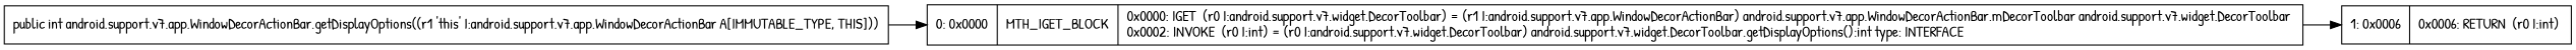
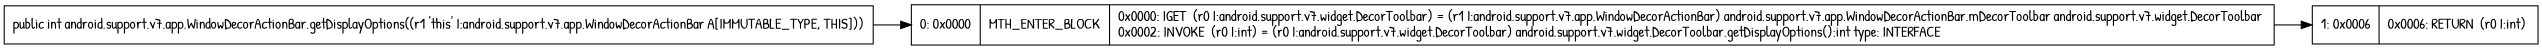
  digraph {
    rankdir=LR
    fontname="Patrick Hand"
    node [shape=record fontname="Patrick Hand"]
    edge [fontname="Patrick Hand"]
-   n1 [label="{0\:\ 0x0000|MTH_IGET_BLOCK\l|0x0000: IGET  (r0 I:android.support.v7.widget.DecorToolbar) = (r1 I:android.support.v7.app.WindowDecorActionBar) android.support.v7.app.WindowDecorActionBar.mDecorToolbar android.support.v7.widget.DecorToolbar \l0x0002: INVOKE  (r0 I:int) = (r0 I:android.support.v7.widget.DecorToolbar) android.support.v7.widget.DecorToolbar.getDisplayOptions():int type: INTERFACE \l}"]
+   n1 [label="{0\:\ 0x0000|MTH_ENTER_BLOCK\l|0x0000: IGET  (r0 I:android.support.v7.widget.DecorToolbar) = (r1 I:android.support.v7.app.WindowDecorActionBar) android.support.v7.app.WindowDecorActionBar.mDecorToolbar android.support.v7.widget.DecorToolbar \l0x0002: INVOKE  (r0 I:int) = (r0 I:android.support.v7.widget.DecorToolbar) android.support.v7.widget.DecorToolbar.getDisplayOptions():int type: INTERFACE \l}"]
    n2 [label="{1\:\ 0x0006|0x0006: RETURN  (r0 I:int) \l}"]
    n3 [label="{public int android.support.v7.app.WindowDecorActionBar.getDisplayOptions((r1 'this' I:android.support.v7.app.WindowDecorActionBar A[IMMUTABLE_TYPE, THIS])) }"]
    n1 -> n2
    n3 -> n1
  }
